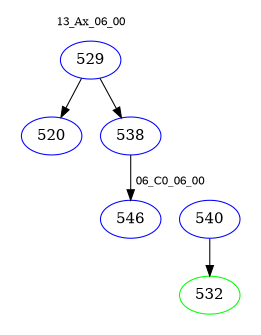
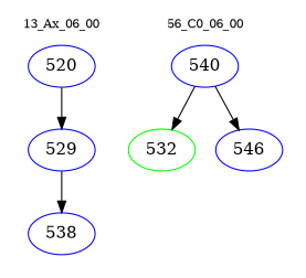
  digraph {
    node [color=blue]
    edge [color=black]
    n1 [label=529]
    n2 [label=520]
    n3 [label=538]
    n4 [label=540]
    n5 [color=green label=532]
    n6 [label=546]
    subgraph cluster_1 {
      color=white
      fontsize=10
      label="13_Ax_06_00"
      n1
      n2
      n3
    }
    subgraph cluster_2 {
      color=white
      fontsize=10
-     label="06_C0_06_00"
+     label="56_C0_06_00"
      n4
      n5
      n6
    }
-   n1 -> n2
+   n2 -> n1
    n1 -> n3
    n4 -> n5
-   n3 -> n6
+   n4 -> n6
  }
